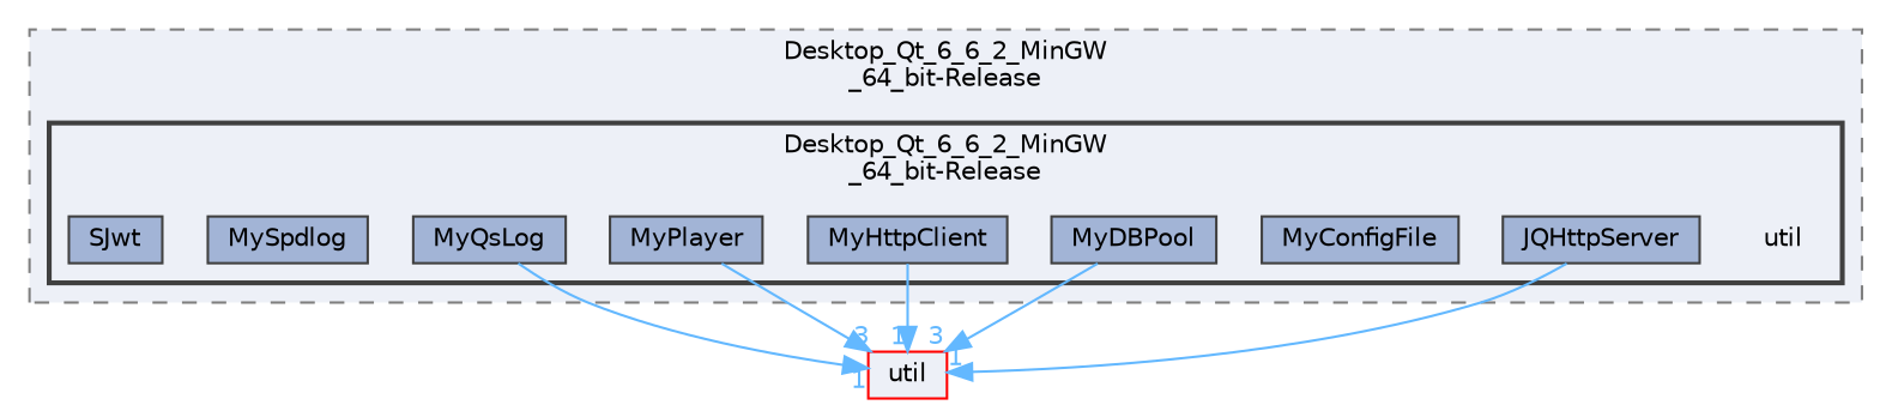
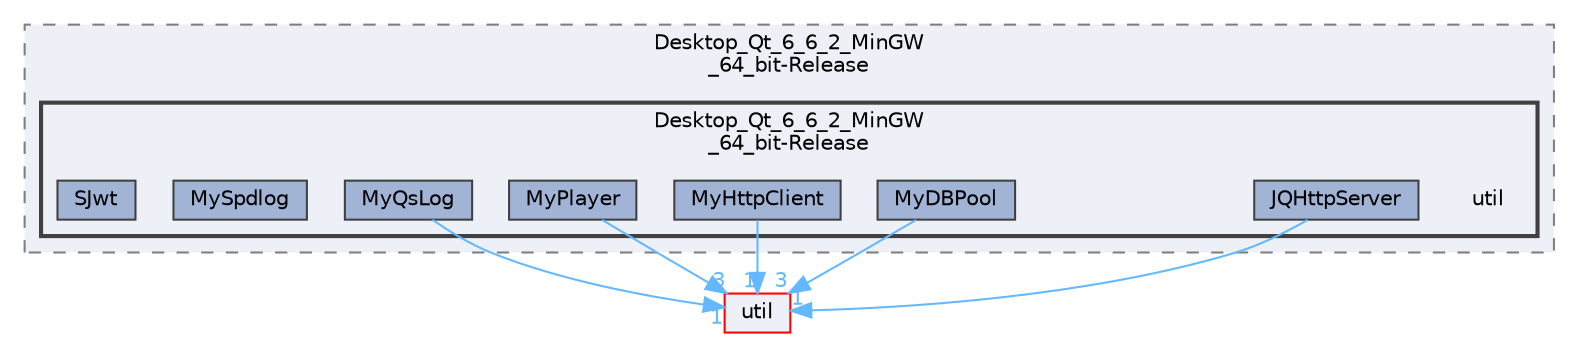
  digraph {
    compound=true
    node [fontname=Helvetica fontsize=10 shape=box color=grey25 fillcolor="#a2b4d6" style=filled]
    edge [color=steelblue1 fontcolor=steelblue1 fontname=Helvetica fontsize=10 headlabel=1 labeldistance=1.5 labelfontname=Helvetica labelfontsize=10]
    n1 [height=0.2 label=util shape=plaintext width=0.4 color="" fillcolor="" style=""]
    n2 [height=0.2 label=JQHttpServer width=0.4]
-   n3 [height=0.2 label=MyConfigFile width=0.4]
    n4 [height=0.2 label=MyDBPool width=0.4]
    n5 [height=0.2 label=MyHttpClient width=0.4]
    n6 [height=0.2 label=MyPlayer width=0.4]
    n7 [height=0.2 label=MyQsLog width=0.4]
    n8 [height=0.2 label=MySpdlog width=0.4]
    n9 [height=0.2 label=SJwt width=0.4]
    n10 [color=red fillcolor="#edf0f7" height=0.2 label=util width=0.4]
    subgraph cluster_1 {
      bgcolor="#edf0f7"
      fontname=Helvetica
      fontsize=10
      label="Desktop_Qt_6_6_2_MinGW\l_64_bit-Release"
      pencolor=grey50
      style="filled,dashed"
      subgraph cluster_2 {
        bgcolor="#edf0f7"
        fontname=Helvetica
        fontsize=10
        label="Desktop_Qt_6_6_2_MinGW\l_64_bit-Release"
        pencolor=grey25
        style="filled,bold"
        n1
        n2
-       n3
        n4
        n5
        n6
        n7
        n8
        n9
      }
    }
    n2 -> n10
    n4 -> n10 [headlabel=3]
    n5 -> n10
    n6 -> n10 [headlabel=3]
    n7 -> n10
  }
